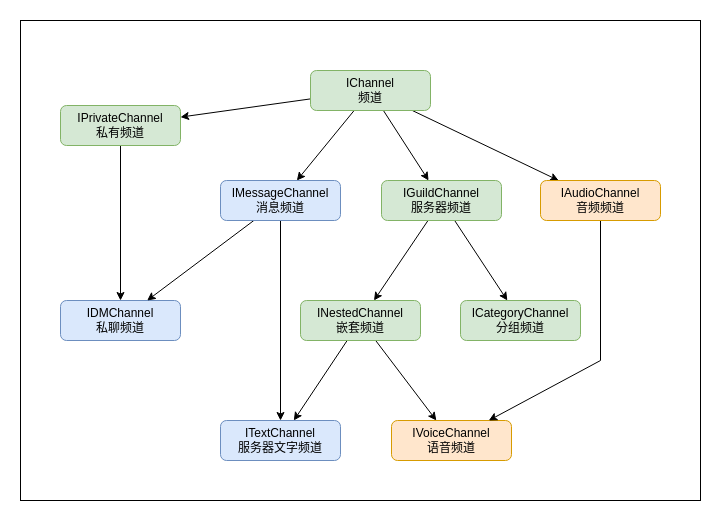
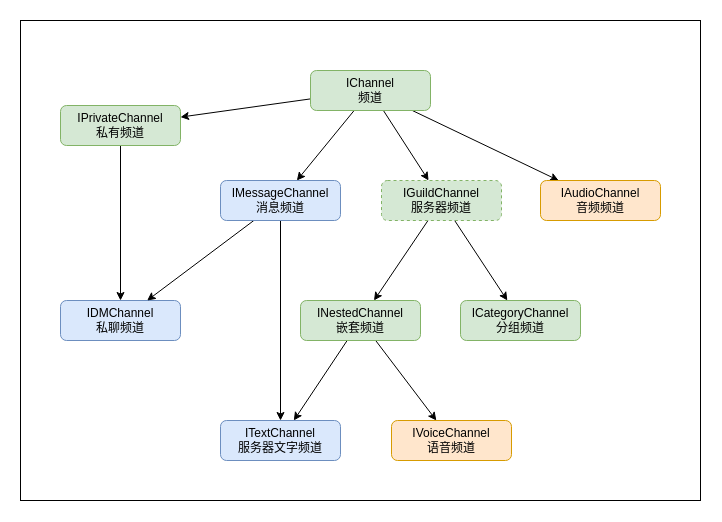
  <mxCell id="0" />
  <mxCell id="1" parent="0" />
  <mxCell id="2" value="" style="rounded=0;whiteSpace=wrap;html=1;fillColor=none;" vertex="1" parent="1"><mxGeometry x="20" width="680" height="480" as="geometry" y="20" /></mxCell>
  <mxCell id="3" style="rounded=0;orthogonalLoop=1;jettySize=auto;html=1;shadow=0;" edge="1" parent="1" source="7" target="9"><mxGeometry relative="1" as="geometry" /></mxCell>
  <mxCell id="4" value="" style="edgeStyle=none;rounded=0;orthogonalLoop=1;jettySize=auto;html=1;shadow=0;" edge="1" parent="1" source="7" target="22"><mxGeometry relative="1" as="geometry" /></mxCell>
  <mxCell id="5" style="edgeStyle=none;rounded=0;orthogonalLoop=1;jettySize=auto;html=1;shadow=0;" edge="1" parent="1" source="7" target="13"><mxGeometry relative="1" as="geometry" /></mxCell>
  <mxCell id="6" style="edgeStyle=none;rounded=0;orthogonalLoop=1;jettySize=auto;html=1;shadow=0;" edge="1" parent="1" source="7" target="24"><mxGeometry relative="1" as="geometry" /></mxCell>
  <mxCell id="7" value="IChannel&lt;br&gt;频道" style="rounded=1;whiteSpace=wrap;html=1;fillColor=#d5e8d4;strokeColor=#82b366;" vertex="1" parent="1"><mxGeometry x="310" y="70" width="120" height="40" as="geometry" /></mxCell>
  <mxCell id="8" value="" style="edgeStyle=none;rounded=0;orthogonalLoop=1;jettySize=auto;html=1;shadow=0;" edge="1" parent="1" source="9" target="10"><mxGeometry relative="1" as="geometry" /></mxCell>
  <mxCell id="9" value="IPrivateChannel&lt;br&gt;私有频道" style="rounded=1;whiteSpace=wrap;html=1;fillColor=#d5e8d4;strokeColor=#82b366;" vertex="1" parent="1"><mxGeometry x="60" y="105" width="120" height="40" as="geometry" /></mxCell>
  <mxCell id="10" value="IDMChannel&lt;br&gt;私聊频道" style="rounded=1;whiteSpace=wrap;html=1;fillColor=#dae8fc;strokeColor=#6c8ebf;" vertex="1" parent="1"><mxGeometry x="60" y="300" width="120" height="40" as="geometry" /></mxCell>
  <mxCell id="11" value="" style="edgeStyle=none;rounded=0;orthogonalLoop=1;jettySize=auto;html=1;shadow=0;" edge="1" parent="1" source="13" target="17"><mxGeometry relative="1" as="geometry" /></mxCell>
  <mxCell id="12" style="edgeStyle=none;rounded=0;orthogonalLoop=1;jettySize=auto;html=1;shadow=0;" edge="1" parent="1" source="13" target="14"><mxGeometry relative="1" as="geometry" /></mxCell>
- <mxCell id="13" value="IGuildChannel&lt;br&gt;服务器频道" style="rounded=1;whiteSpace=wrap;html=1;fillColor=#d5e8d4;strokeColor=#82b366;" vertex="1" parent="1"><mxGeometry x="381" y="180" width="120" height="40" as="geometry" /></mxCell>
+ <mxCell id="13" value="IGuildChannel&lt;br&gt;服务器频道" style="rounded=1;whiteSpace=wrap;html=1;fillColor=#d5e8d4;strokeColor=#82b366;dashed=1;" vertex="1" parent="1"><mxGeometry x="381" y="180" width="120" height="40" as="geometry" /></mxCell>
  <mxCell id="14" value="ICategoryChannel&lt;br&gt;分组频道" style="rounded=1;whiteSpace=wrap;html=1;fillColor=#d5e8d4;strokeColor=#82b366;" vertex="1" parent="1"><mxGeometry x="460" y="300" width="120" height="40" as="geometry" /></mxCell>
  <mxCell id="15" style="edgeStyle=none;rounded=0;orthogonalLoop=1;jettySize=auto;html=1;shadow=0;" edge="1" parent="1" source="17" target="19"><mxGeometry relative="1" as="geometry" /></mxCell>
  <mxCell id="16" style="edgeStyle=none;rounded=0;orthogonalLoop=1;jettySize=auto;html=1;shadow=0;" edge="1" parent="1" source="17" target="18"><mxGeometry relative="1" as="geometry" /></mxCell>
  <mxCell id="17" value="INestedChannel&lt;br&gt;嵌套频道" style="rounded=1;whiteSpace=wrap;html=1;fillColor=#d5e8d4;strokeColor=#82b366;" vertex="1" parent="1"><mxGeometry x="300" y="300" width="120" height="40" as="geometry" /></mxCell>
  <mxCell id="18" value="IVoiceChannel&lt;br&gt;语音频道" style="rounded=1;whiteSpace=wrap;html=1;fillColor=#ffe6cc;strokeColor=#d79b00;" vertex="1" parent="1"><mxGeometry x="391" y="420" width="120" height="40" as="geometry" /></mxCell>
  <mxCell id="19" value="ITextChannel&lt;br&gt;服务器文字频道" style="rounded=1;whiteSpace=wrap;html=1;fillColor=#dae8fc;strokeColor=#6c8ebf;" vertex="1" parent="1"><mxGeometry x="220" y="420" width="120" height="40" as="geometry" /></mxCell>
  <mxCell id="20" style="edgeStyle=none;rounded=0;orthogonalLoop=1;jettySize=auto;html=1;shadow=0;" edge="1" parent="1" source="22" target="10"><mxGeometry relative="1" as="geometry" /></mxCell>
  <mxCell id="21" style="edgeStyle=none;rounded=0;orthogonalLoop=1;jettySize=auto;html=1;shadow=0;" edge="1" parent="1" source="22" target="19"><mxGeometry relative="1" as="geometry" /></mxCell>
  <mxCell id="22" value="IMessageChannel&lt;br&gt;消息频道" style="rounded=1;whiteSpace=wrap;html=1;fillColor=#dae8fc;strokeColor=#6c8ebf;" vertex="1" parent="1"><mxGeometry x="220" y="180" width="120" height="40" as="geometry" /></mxCell>
- <mxCell id="23" style="edgeStyle=none;rounded=0;orthogonalLoop=1;jettySize=auto;html=1;shadow=0;" edge="1" parent="1" source="24" target="18"><mxGeometry relative="1" as="geometry"><Array as="points"><mxPoint x="600" y="360" /></Array></mxGeometry></mxCell>
  <mxCell id="24" value="IAudioChannel&lt;br&gt;音频频道" style="rounded=1;whiteSpace=wrap;html=1;fillColor=#ffe6cc;strokeColor=#d79b00;" vertex="1" parent="1"><mxGeometry x="540" y="180" width="120" height="40" as="geometry" /></mxCell>
